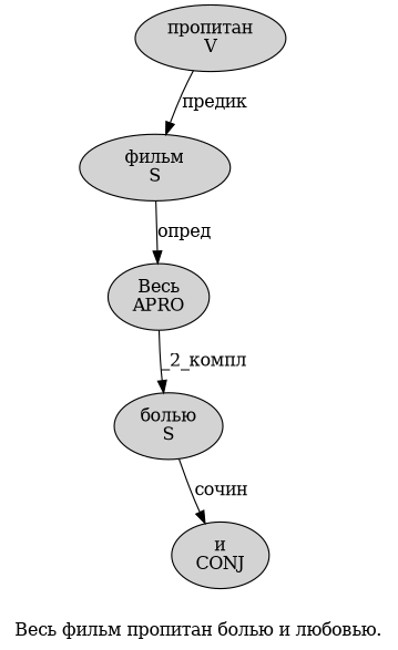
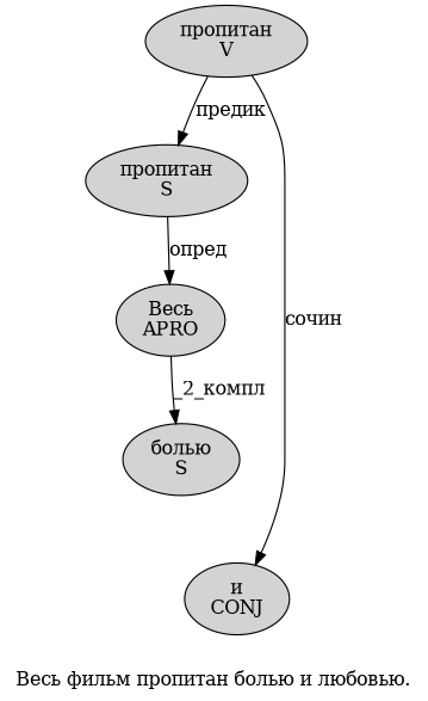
  digraph {
    label="Весь фильм пропитан болью и любовью."
    node [fillcolor=lightgray penwidth=1 shape=ellipse style=filled]
    n1 [label="Весь\nAPRO"]
    n2 [label="болью\nS"]
-   n3 [label="фильм\nS"]
+   n3 [label="пропитан\nS"]
    n4 [label="пропитан\nV"]
    n5 [label="и\nCONJ"]
    n1 -> n2 [label="_2_компл"]
-   n2 -> n5 [label="сочин"]
+   n4 -> n5 [label="сочин"]
    n3 -> n1 [label="опред"]
    n4 -> n3 [label="предик"]
  }
